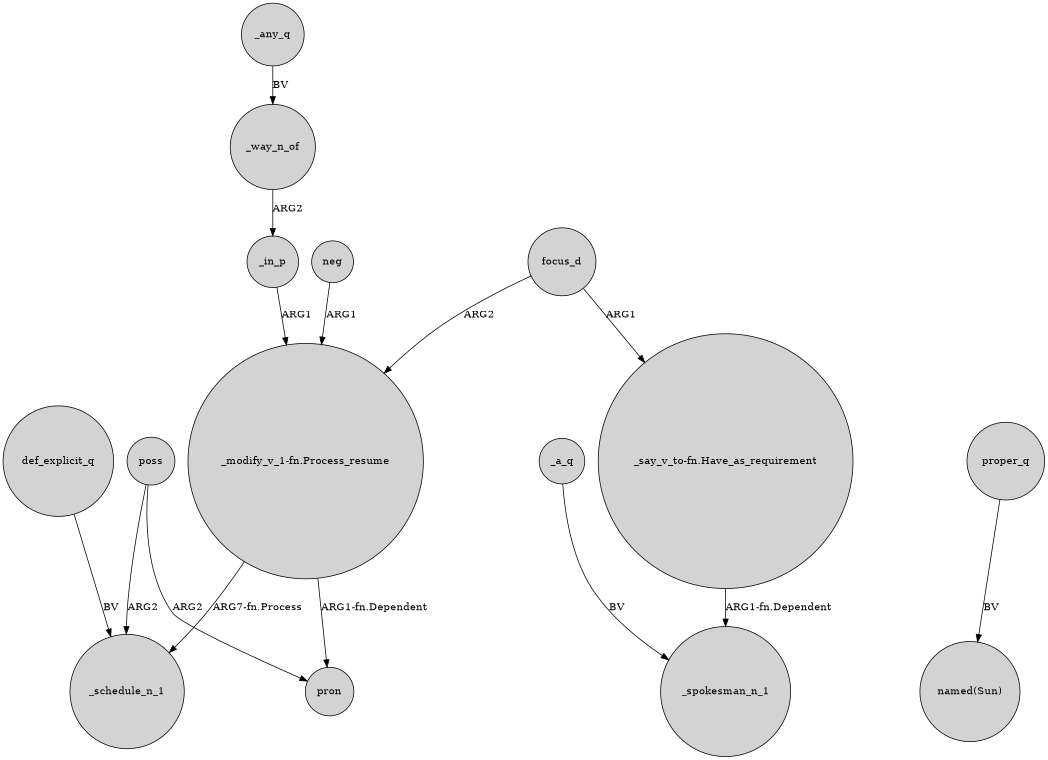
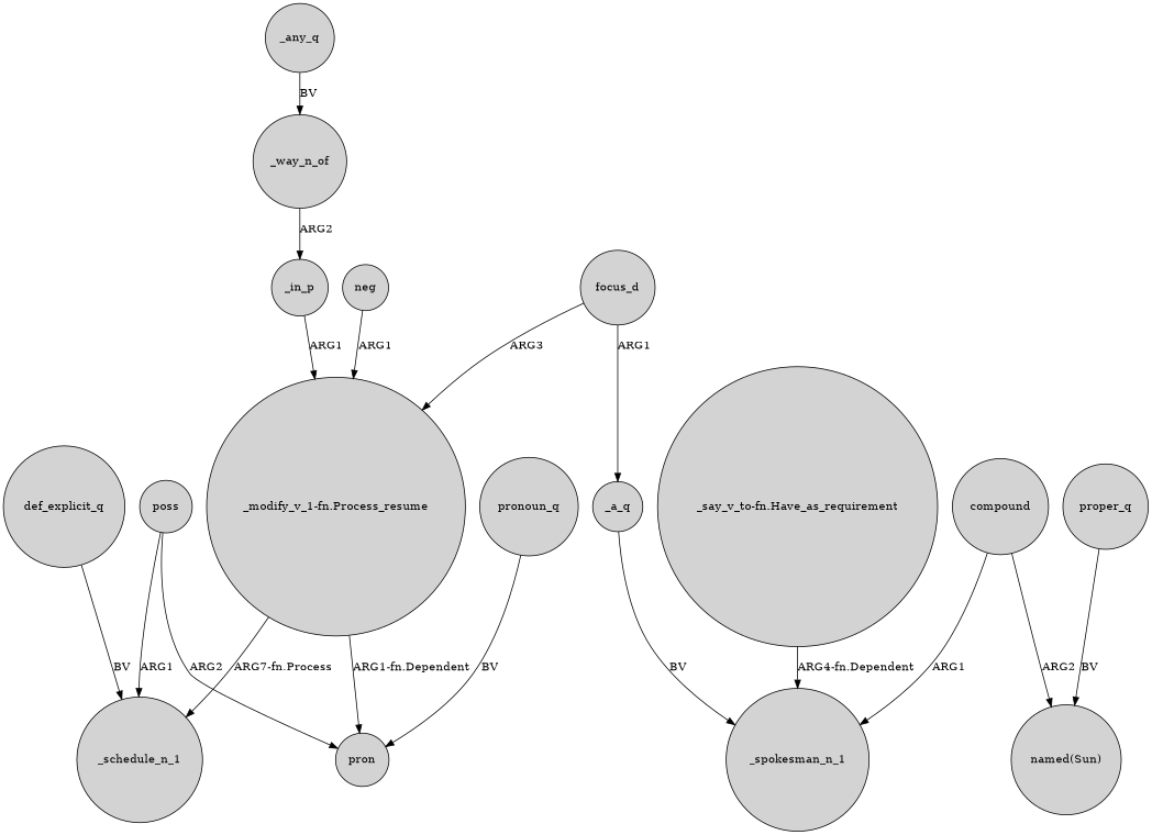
  digraph {
    node [shape=circle style=filled]
    focus_d
    "_modify_v_1-fn.Process_resume"
    "_say_v_to-fn.Have_as_requirement"
    pron
    _schedule_n_1
    _spokesman_n_1
    _in_p
    _way_n_of
+   compound
    "named(Sun)"
    neg
    _any_q
    poss
    _a_q
+   pronoun_q
    def_explicit_q
    proper_q
-   focus_d -> "_modify_v_1-fn.Process_resume" [label=ARG2]
-   focus_d -> "_say_v_to-fn.Have_as_requirement" [label=ARG1]
+   focus_d -> "_modify_v_1-fn.Process_resume" [label=ARG3]
+   focus_d -> _a_q [label=ARG1]
    "_modify_v_1-fn.Process_resume" -> pron [label="ARG1-fn.Dependent"]
    "_modify_v_1-fn.Process_resume" -> _schedule_n_1 [label="ARG7-fn.Process"]
-   "_say_v_to-fn.Have_as_requirement" -> _spokesman_n_1 [label="ARG1-fn.Dependent"]
+   "_say_v_to-fn.Have_as_requirement" -> _spokesman_n_1 [label="ARG4-fn.Dependent"]
    _in_p -> "_modify_v_1-fn.Process_resume" [label=ARG1]
    _way_n_of -> _in_p [label=ARG2]
+   compound -> _spokesman_n_1 [label=ARG1]
+   compound -> "named(Sun)" [label=ARG2]
    neg -> "_modify_v_1-fn.Process_resume" [label=ARG1]
    _any_q -> _way_n_of [label=BV]
    poss -> pron [label=ARG2]
-   poss -> _schedule_n_1 [label=ARG2]
+   poss -> _schedule_n_1 [label=ARG1]
    _a_q -> _spokesman_n_1 [label=BV]
+   pronoun_q -> pron [label=BV]
    def_explicit_q -> _schedule_n_1 [label=BV]
    proper_q -> "named(Sun)" [label=BV]
  }
